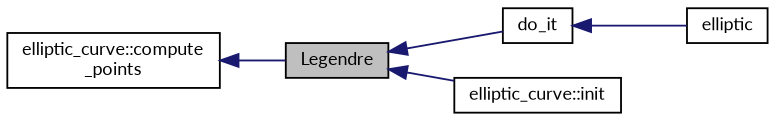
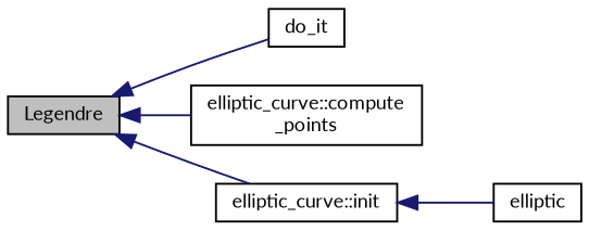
  digraph {
    fontname=Lato
    rankdir=LR
    node [color=black fillcolor=white fontname=Lato fontsize=10 shape=record style=filled]
    edge [color=midnightblue dir=back fontname=Lato fontsize=10 labelfontname=Helvetica labelfontsize=10 style=solid]
    n1 [fillcolor=grey75 fontcolor=black height=0.2 label=Legendre width=0.4]
    n2 [height=0.2 label=do_it width=0.4]
    n3 [height=0.2 label="elliptic_curve::compute\l_points" width=0.4]
    n4 [height=0.2 label="elliptic_curve::init" width=0.4]
    n5 [height=0.2 label=elliptic width=0.4]
    n1 -> n2
-   n3 -> n1
+   n1 -> n3
    n1 -> n4
-   n2 -> n5
+   n4 -> n5
  }
